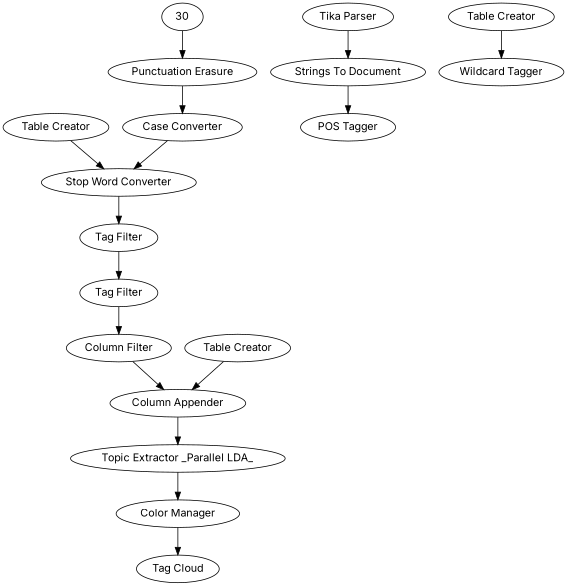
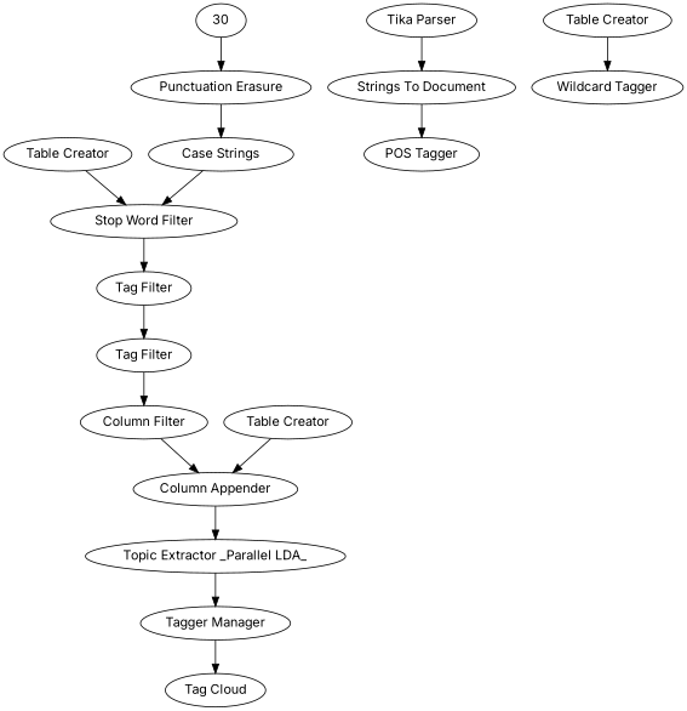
  digraph {
    fontname=Inter
    rankdir=TB
    node [fontname=Inter]
    edge [fontname=Inter]
    n1 [label="Table Creator"]
-   n2 [label="Stop Word Converter"]
+   n2 [label="Stop Word Filter"]
    n3 [label="Tag Filter"]
    n4 [label="Tag Filter"]
    n5 [label="Column Filter"]
    n6 [label="Punctuation Erasure"]
-   n7 [label="Case Converter"]
+   n7 [label="Case Strings"]
    n8 [label="Tika Parser"]
    n9 [label="Strings To Document"]
    n10 [label="POS Tagger"]
    n11 [label="Wildcard Tagger"]
    n12 [label="Table Creator"]
    n13 [label="Column Appender"]
    n14 [label="Topic Extractor _Parallel LDA_"]
    n15 [label="Table Creator"]
-   n16 [label="Color Manager"]
+   n16 [label="Tagger Manager"]
    n17 [label="Tag Cloud"]
    30
    n1 -> n2
    n2 -> n3
    n3 -> n4
    n4 -> n5
    n5 -> n13
    n6 -> n7
    n7 -> n2
    n8 -> n9
    n9 -> n10
    n12 -> n11
    n13 -> n14
    n14 -> n16
    n15 -> n13
    n16 -> n17
    30 -> n6
  }
